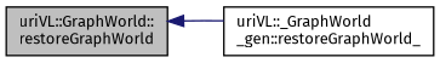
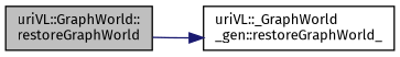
  digraph {
    rankdir=LR
    fontname="Fira Sans"
    node [color=black fontname="Fira Sans" fontsize=10 shape=record style=filled]
    n1 [fillcolor=grey75 fontcolor=black height=0.2 label="uriVL::GraphWorld::\lrestoreGraphWorld" width=0.4]
    n2 [fillcolor=white height=0.2 label="uriVL::_GraphWorld\l_gen::restoreGraphWorld_" width=0.4]
-   n2 -> n1 [color=midnightblue fontname="Fira Sans" fontsize=10 labelfontname=Helvetica labelfontsize=10 style=solid]
+   n1 -> n2 [color=midnightblue fontname="Fira Sans" fontsize=10 labelfontname=Helvetica labelfontsize=10 style=solid]
  }
